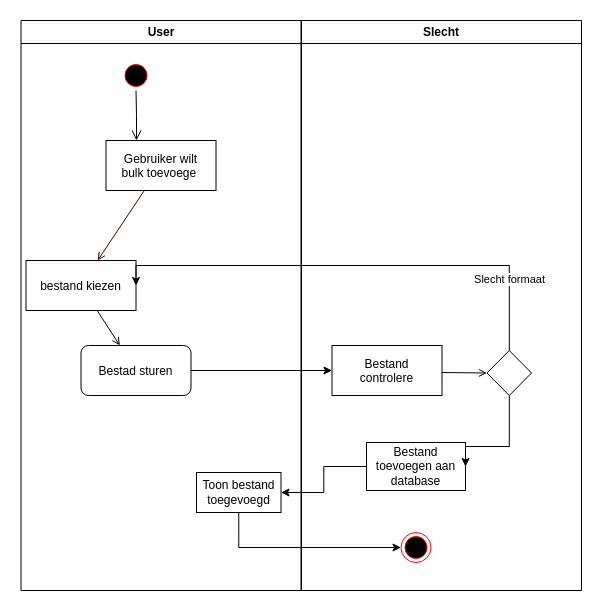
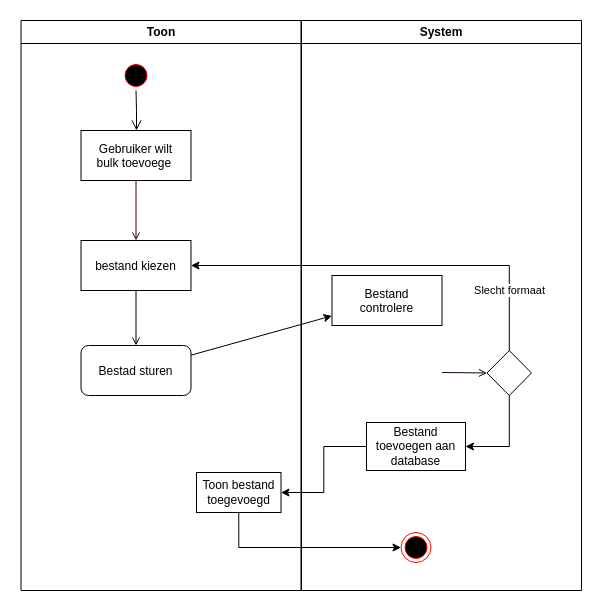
  <mxCell id="0" />
  <mxCell id="1" parent="0" />
- <mxCell id="2" value="User" style="swimlane;whiteSpace=wrap" parent="1" vertex="1"><mxGeometry x="20.5" y="20" width="280" height="570" as="geometry"><mxRectangle x="164.5" y="128" width="60" height="23" as="alternateBounds" /></mxGeometry></mxCell>
+ <mxCell id="2" value="Toon" style="swimlane;whiteSpace=wrap" parent="1" vertex="1"><mxGeometry x="20.5" y="20" width="280" height="570" as="geometry"><mxRectangle x="164.5" y="128" width="60" height="23" as="alternateBounds" /></mxGeometry></mxCell>
  <mxCell id="3" value="" style="ellipse;shape=startState;fillColor=#000000;strokeColor=#ff0000;" parent="2" vertex="1"><mxGeometry x="100" y="40" width="30" height="30" as="geometry" /></mxCell>
  <mxCell id="4" value="" style="edgeStyle=elbowEdgeStyle;elbow=horizontal;verticalAlign=bottom;endArrow=open;endSize=8;strokeColor=#000000;endFill=1;rounded=0" parent="2" source="3" target="5" edge="1"><mxGeometry x="100" y="40" as="geometry"><mxPoint x="115" y="110" as="targetPoint" /></mxGeometry></mxCell>
- <mxCell id="5" value="Gebruiker wilt &#10;bulk toevoege " style="" parent="2" vertex="1"><mxGeometry x="85" y="120" width="110" height="50" as="geometry" /></mxCell>
- <mxCell id="6" value="bestand kiezen" style="" parent="2" vertex="1"><mxGeometry x="5" y="240" width="110" height="50" as="geometry" /></mxCell>
+ <mxCell id="5" value="Gebruiker wilt &#10;bulk toevoege " style="" parent="2" vertex="1"><mxGeometry x="60" y="110" width="110" height="50" as="geometry" /></mxCell>
+ <mxCell id="6" value="bestand kiezen" style="" parent="2" vertex="1"><mxGeometry x="60" y="220" width="110" height="50" as="geometry" /></mxCell>
  <mxCell id="7" value="" style="endArrow=open;strokeColor=#400000;endFill=1;rounded=0" parent="2" source="5" target="6" edge="1"><mxGeometry relative="1" as="geometry" /></mxCell>
  <mxCell id="8" value="Bestad sturen" style="rounded=1;" parent="2" vertex="1"><mxGeometry x="60" y="325" width="110" height="50" as="geometry" /></mxCell>
  <mxCell id="9" value="" style="endArrow=open;strokeColor=#000000;endFill=1;rounded=0" parent="2" source="6" target="8" edge="1"><mxGeometry relative="1" as="geometry" /></mxCell>
  <mxCell id="10" value="Toon bestand toegevoegd" style="rounded=0;whiteSpace=wrap;html=1;" vertex="1" parent="2"><mxGeometry x="175.5" y="452" width="84.5" height="40" as="geometry" /></mxCell>
- <mxCell id="11" value="Slecht" style="swimlane;whiteSpace=wrap" parent="1" vertex="1"><mxGeometry x="301" y="20" width="280" height="570" as="geometry"><mxRectangle x="445" y="128" width="80" height="23" as="alternateBounds" /></mxGeometry></mxCell>
- <mxCell id="12" value="Bestand &#10;controlere" style="" parent="11" vertex="1"><mxGeometry x="30.5" y="325" width="110" height="50" as="geometry" /></mxCell>
+ <mxCell id="11" value="System" style="swimlane;whiteSpace=wrap" parent="1" vertex="1"><mxGeometry x="301" y="20" width="280" height="570" as="geometry"><mxRectangle x="445" y="128" width="80" height="23" as="alternateBounds" /></mxGeometry></mxCell>
+ <mxCell id="12" value="Bestand &#10;controlere" style="" parent="11" vertex="1"><mxGeometry x="30.5" y="255" width="110" height="50" as="geometry" /></mxCell>
  <mxCell id="13" value="" style="ellipse;html=1;shape=endState;fillColor=#000000;strokeColor=#ff0000;" vertex="1" parent="11"><mxGeometry x="99.5" y="512" width="30" height="30" as="geometry" /></mxCell>
  <mxCell id="14" value="" style="endArrow=open;strokeColor=#1C0000;endFill=1;rounded=0;entryX=0;entryY=0.5;entryDx=0;entryDy=0;" edge="1" parent="11" target="15"><mxGeometry relative="1" as="geometry"><mxPoint x="140.5" y="352" as="sourcePoint" /><mxPoint x="240.5" y="362" as="targetPoint" /></mxGeometry></mxCell>
  <mxCell id="15" value="" style="rhombus;whiteSpace=wrap;html=1;" vertex="1" parent="11"><mxGeometry x="185.5" y="330" width="44.5" height="45" as="geometry" /></mxCell>
- <mxCell id="16" value="Bestand toevoegen aan database" style="rounded=0;whiteSpace=wrap;html=1;" vertex="1" parent="11"><mxGeometry x="65" y="422" width="99" height="48" as="geometry" /></mxCell>
+ <mxCell id="16" value="Bestand toevoegen aan database" style="rounded=0;whiteSpace=wrap;html=1;" vertex="1" parent="11"><mxGeometry x="65" y="402" width="99" height="48" as="geometry" /></mxCell>
  <mxCell id="17" style="edgeStyle=orthogonalEdgeStyle;rounded=0;orthogonalLoop=1;jettySize=auto;html=1;entryX=1;entryY=0.5;entryDx=0;entryDy=0;" edge="1" parent="11" source="15" target="16"><mxGeometry relative="1" as="geometry"><mxPoint x="175" y="442" as="targetPoint" /><Array as="points"><mxPoint x="208" y="426" /></Array></mxGeometry></mxCell>
  <mxCell id="18" value="" style="endArrow=classic;strokeColor=#000000;endFill=1;rounded=0;" parent="1" source="8" target="12" edge="1"><mxGeometry relative="1" as="geometry" /></mxCell>
  <mxCell id="19" style="edgeStyle=orthogonalEdgeStyle;rounded=0;orthogonalLoop=1;jettySize=auto;html=1;entryX=1;entryY=0.5;entryDx=0;entryDy=0;" edge="1" parent="1" source="15" target="6"><mxGeometry relative="1" as="geometry"><Array as="points"><mxPoint x="509" y="265" /></Array></mxGeometry></mxCell>
  <mxCell id="20" value="Slecht formaat" style="edgeLabel;html=1;align=center;verticalAlign=middle;resizable=0;points=[];" vertex="1" connectable="0" parent="19"><mxGeometry x="-0.697" relative="1" as="geometry"><mxPoint as="offset" /></mxGeometry></mxCell>
  <mxCell id="21" style="edgeStyle=orthogonalEdgeStyle;rounded=0;orthogonalLoop=1;jettySize=auto;html=1;entryX=1;entryY=0.5;entryDx=0;entryDy=0;" edge="1" parent="1" source="16" target="10"><mxGeometry relative="1" as="geometry" /></mxCell>
  <mxCell id="22" style="edgeStyle=orthogonalEdgeStyle;rounded=0;orthogonalLoop=1;jettySize=auto;html=1;entryX=0;entryY=0.5;entryDx=0;entryDy=0;exitX=0.5;exitY=1;exitDx=0;exitDy=0;" edge="1" parent="1" source="10" target="13"><mxGeometry relative="1" as="geometry"><mxPoint x="366" y="544" as="sourcePoint" /><mxPoint x="180.5" y="590" as="targetPoint" /></mxGeometry></mxCell>
